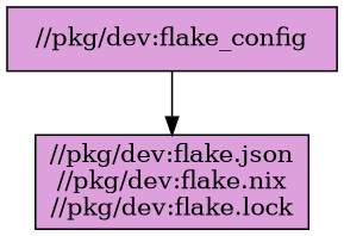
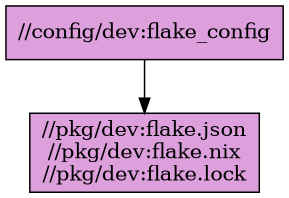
  digraph {
    node [shape=box style=filled fillcolor=plum]
-   "//pkg/dev:flake_config"
+   "//pkg/dev:flake_config" [label="//config/dev:flake_config"]
    "//pkg/dev:flake.json\n//pkg/dev:flake.nix\n//pkg/dev:flake.lock"
    "//pkg/dev:flake_config" -> "//pkg/dev:flake.json\n//pkg/dev:flake.nix\n//pkg/dev:flake.lock" [arrowhead=normal]
  }
